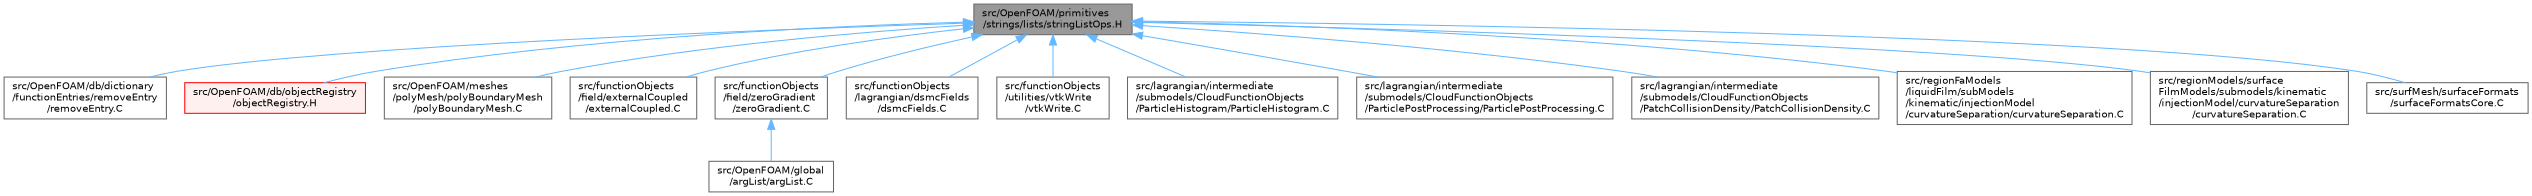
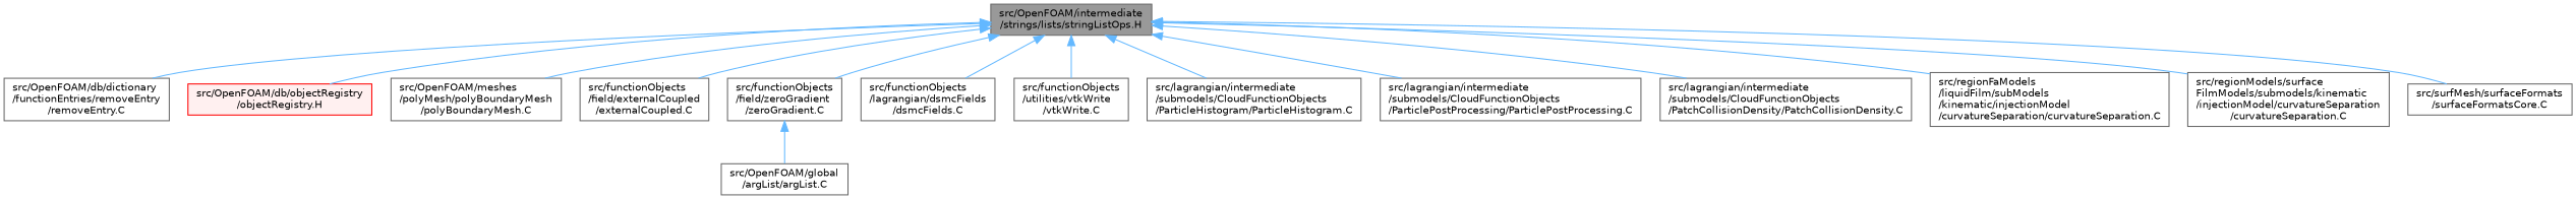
  digraph {
    node [color=grey40 fillcolor=white fontname=Helvetica fontsize=10 shape=box style=filled]
    edge [color=steelblue1 dir=back fontname=Helvetica fontsize=10 labelfontname=Helvetica labelfontsize=10 style=solid]
-   n1 [color=gray40 fillcolor=grey60 fontcolor=black height=0.2 label="src/OpenFOAM/primitives\l/strings/lists/stringListOps.H" width=0.4]
+   n1 [color=gray40 fillcolor=grey60 fontcolor=black height=0.2 label="src/OpenFOAM/intermediate\l/strings/lists/stringListOps.H" width=0.4]
    n2 [height=0.2 label="src/OpenFOAM/db/dictionary\l/functionEntries/removeEntry\l/removeEntry.C" width=0.4]
    n3 [color=red fillcolor="#FFF0F0" height=0.2 label="src/OpenFOAM/db/objectRegistry\l/objectRegistry.H" width=0.4]
    n4 [height=0.2 label="src/OpenFOAM/meshes\l/polyMesh/polyBoundaryMesh\l/polyBoundaryMesh.C" width=0.4]
    n5 [height=0.2 label="src/functionObjects\l/field/externalCoupled\l/externalCoupled.C" width=0.4]
    n6 [height=0.2 label="src/functionObjects\l/field/zeroGradient\l/zeroGradient.C" width=0.4]
    n7 [height=0.2 label="src/functionObjects\l/lagrangian/dsmcFields\l/dsmcFields.C" width=0.4]
    n8 [height=0.2 label="src/functionObjects\l/utilities/vtkWrite\l/vtkWrite.C" width=0.4]
    n9 [height=0.2 label="src/lagrangian/intermediate\l/submodels/CloudFunctionObjects\l/ParticleHistogram/ParticleHistogram.C" width=0.4]
    n10 [height=0.2 label="src/lagrangian/intermediate\l/submodels/CloudFunctionObjects\l/ParticlePostProcessing/ParticlePostProcessing.C" width=0.4]
    n11 [height=0.2 label="src/lagrangian/intermediate\l/submodels/CloudFunctionObjects\l/PatchCollisionDensity/PatchCollisionDensity.C" width=0.4]
    n12 [height=0.2 label="src/regionFaModels\l/liquidFilm/subModels\l/kinematic/injectionModel\l/curvatureSeparation/curvatureSeparation.C" width=0.4]
    n13 [height=0.2 label="src/regionModels/surface\lFilmModels/submodels/kinematic\l/injectionModel/curvatureSeparation\l/curvatureSeparation.C" width=0.4]
    n14 [height=0.2 label="src/surfMesh/surfaceFormats\l/surfaceFormatsCore.C" width=0.4]
    n15 [height=0.2 label="src/OpenFOAM/global\l/argList/argList.C" width=0.4]
    n1 -> n2
    n1 -> n3
    n1 -> n4
    n1 -> n5
    n1 -> n6
    n1 -> n7
    n1 -> n8
    n1 -> n9
    n1 -> n10
    n1 -> n11
    n1 -> n12
    n1 -> n13
    n1 -> n14
    n6 -> n15
  }
